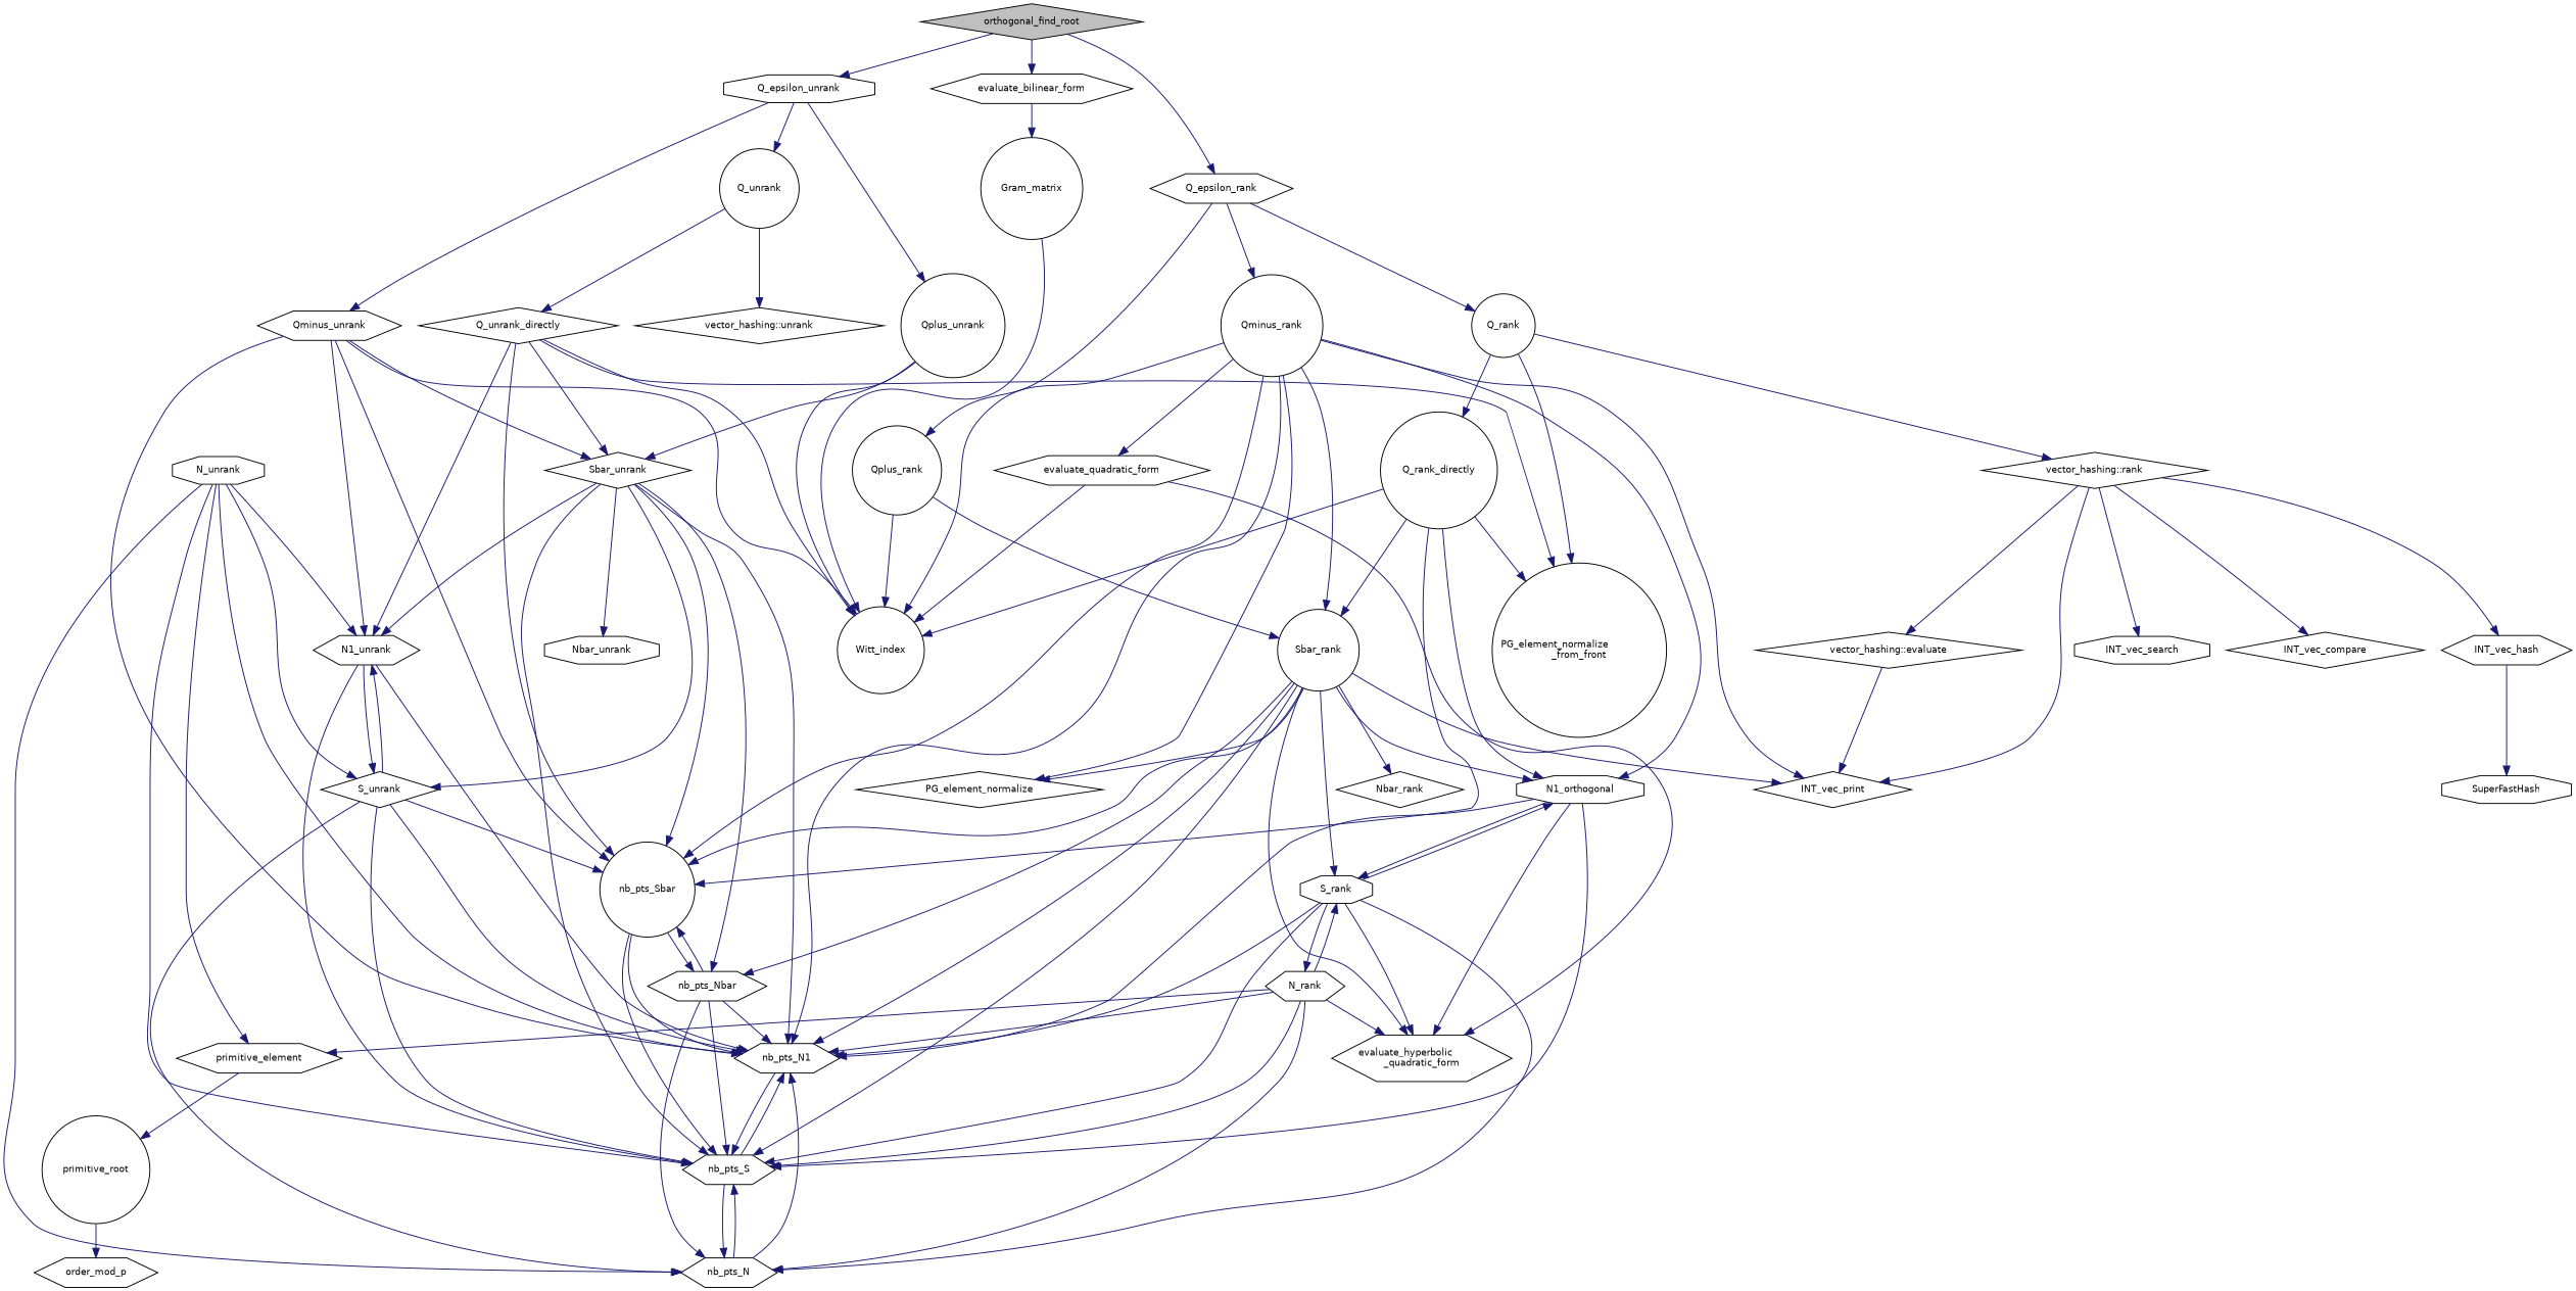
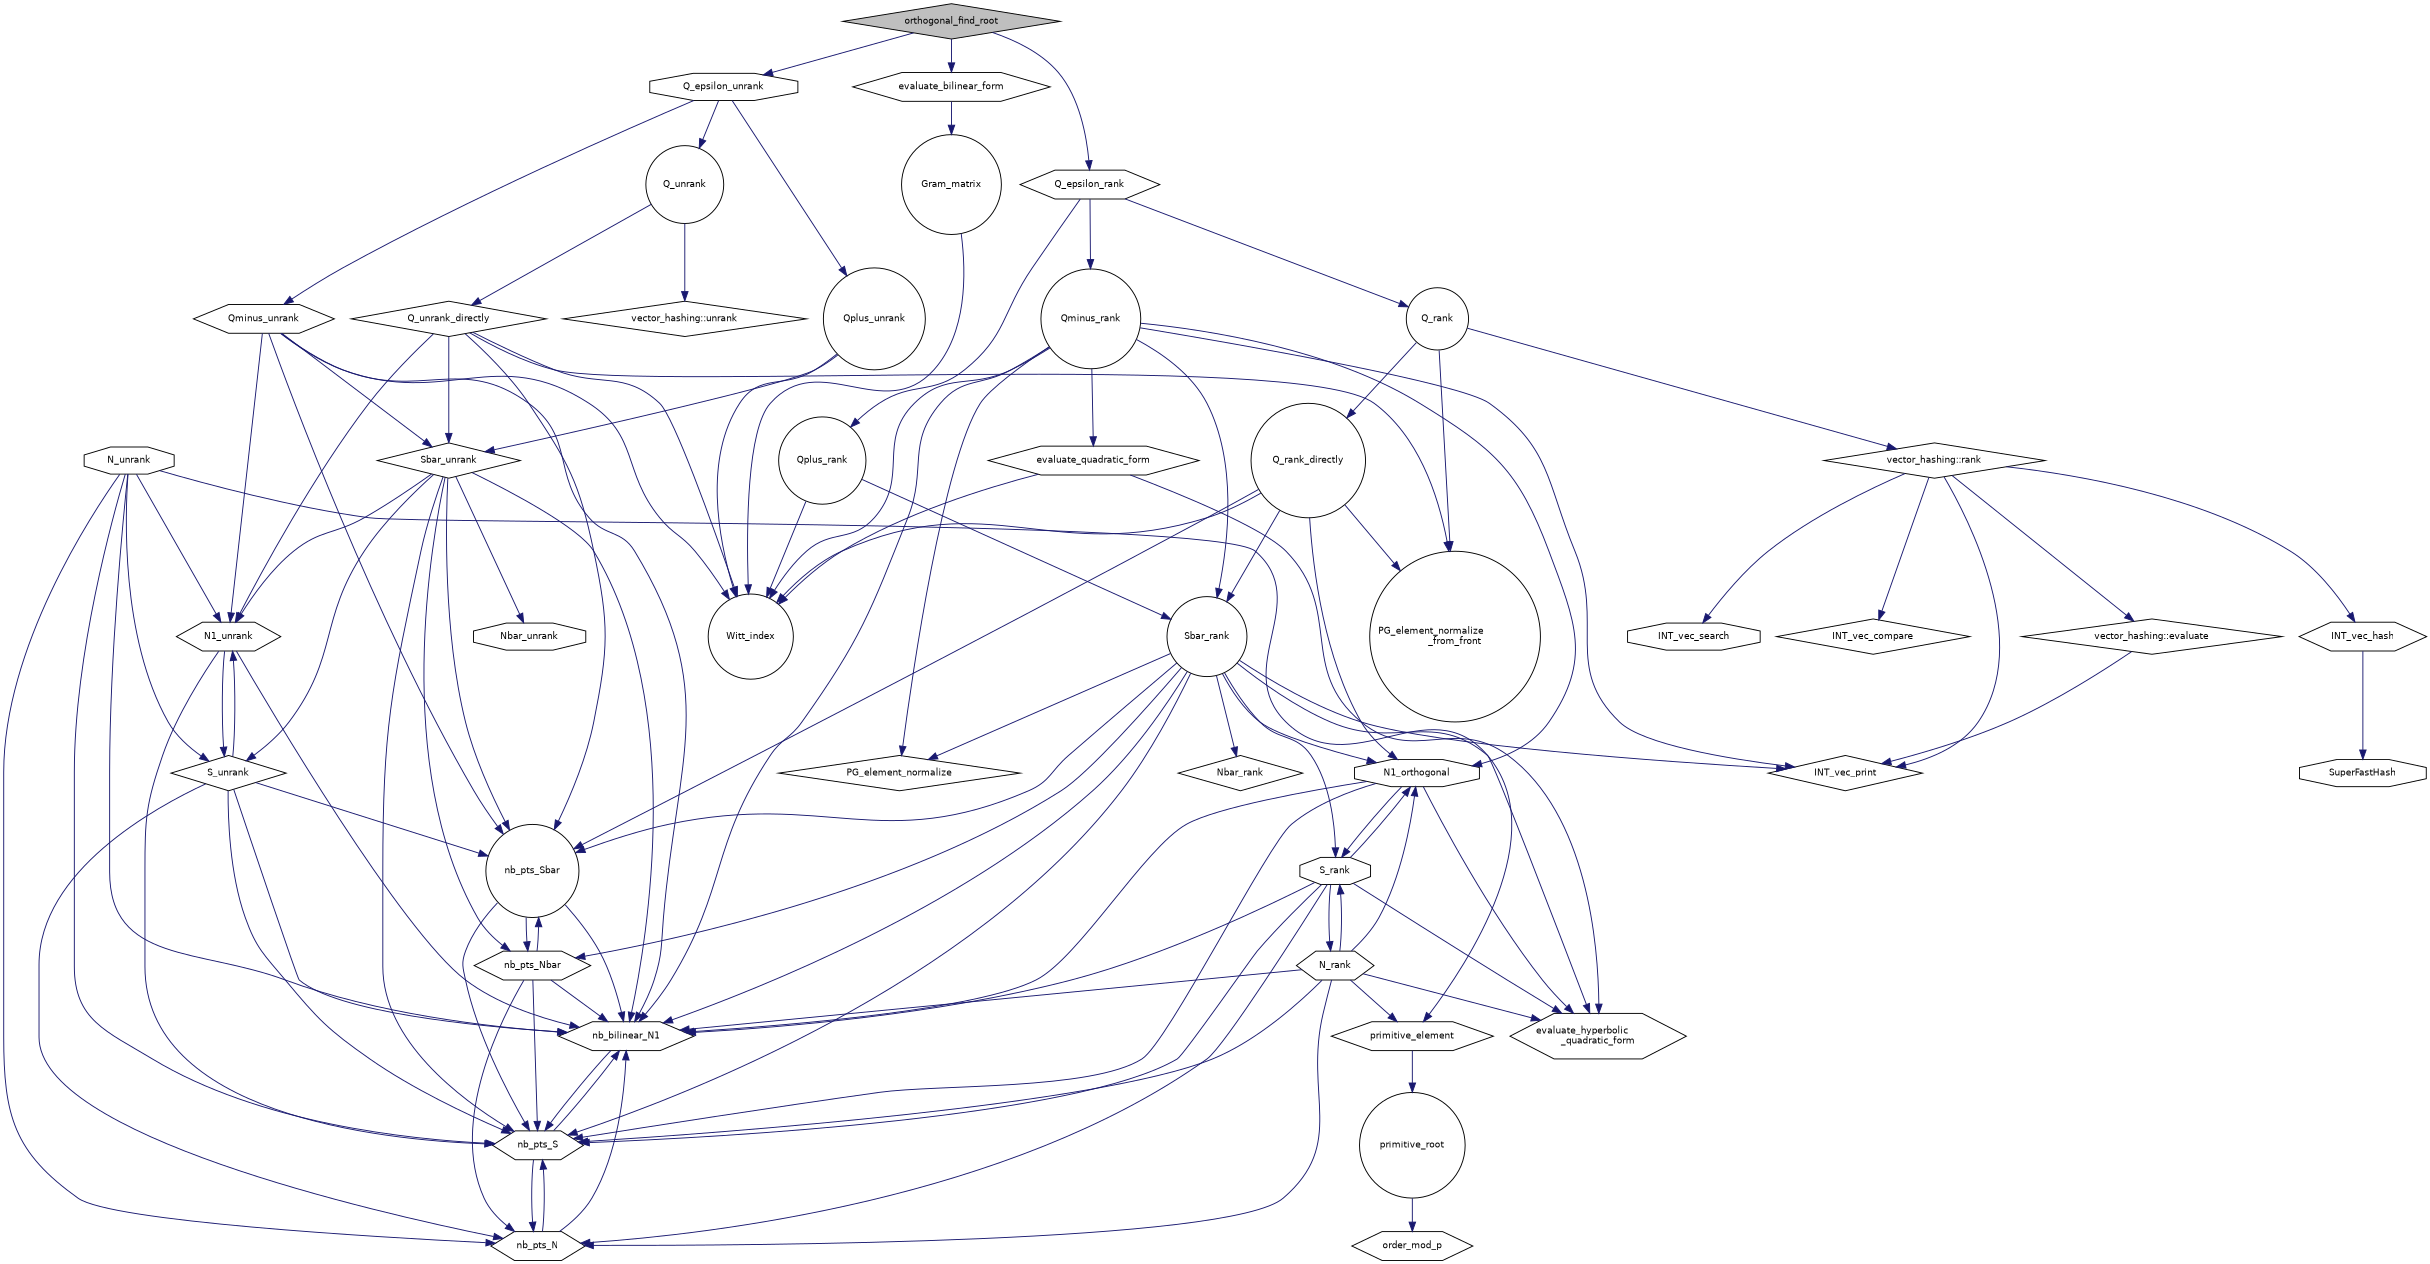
  digraph {
    rankdir=TB
    node [color=black fillcolor=white fontname=Helvetica fontsize=10 shape=hexagon style=filled]
    edge [color=midnightblue fontname=Helvetica fontsize=10 labelfontname=Helvetica labelfontsize=10 style=solid]
    n1 [fillcolor=grey75 fontcolor=black height=0.2 label=orthogonal_find_root shape=diamond width=0.4]
    n2 [height=0.2 label=Q_epsilon_unrank shape=octagon width=0.4]
    n3 [height=0.2 label=evaluate_bilinear_form width=0.4]
    n4 [height=0.2 label=Q_epsilon_rank width=0.4]
    n5 [height=0.2 label=Q_unrank shape=circle width=0.4]
    n6 [height=0.2 label=Qplus_unrank shape=circle width=0.4]
    n7 [height=0.2 label=Qminus_unrank width=0.4]
    n8 [height=0.2 label=Gram_matrix shape=circle width=0.4]
    n9 [height=0.2 label=Witt_index shape=circle width=0.4]
    n10 [height=0.2 label=Q_rank shape=circle width=0.4]
    n11 [height=0.2 label=Qplus_rank shape=circle width=0.4]
    n12 [height=0.2 label=Qminus_rank shape=circle width=0.4]
    n13 [height=0.2 label="vector_hashing::unrank" shape=diamond width=0.4]
    n14 [height=0.2 label=Q_unrank_directly shape=diamond width=0.4]
    n15 [height=0.2 label=Sbar_unrank shape=diamond width=0.4]
    n16 [height=0.2 label=nb_pts_Sbar shape=circle width=0.4]
    n17 [height=0.2 label=N1_unrank width=0.4]
-   n18 [height=0.2 label=nb_pts_N1 width=0.4]
+   n18 [height=0.2 label=nb_bilinear_N1 width=0.4]
    n19 [height=0.2 label="PG_element_normalize\l_from_front" shape=circle width=0.4]
    n20 [height=0.2 label=nb_pts_S width=0.4]
    n21 [height=0.2 label=nb_pts_Nbar width=0.4]
    n22 [height=0.2 label=S_unrank shape=diamond width=0.4]
    n23 [height=0.2 label=Nbar_unrank shape=octagon width=0.4]
    n24 [height=0.2 label=nb_pts_N width=0.4]
    n25 [height=0.2 label=N_unrank shape=octagon width=0.4]
    n26 [height=0.2 label=primitive_element width=0.4]
    n27 [height=0.2 label=primitive_root shape=circle width=0.4]
    n28 [height=0.2 label=order_mod_p width=0.4]
    n29 [height=0.2 label="vector_hashing::rank" shape=diamond width=0.4]
    n30 [height=0.2 label=Q_rank_directly shape=circle width=0.4]
    n31 [height=0.2 label=Sbar_rank shape=circle width=0.4]
    n32 [height=0.2 label=INT_vec_print shape=diamond width=0.4]
    n33 [height=0.2 label=N1_orthogonal shape=octagon width=0.4]
    n34 [height=0.2 label=PG_element_normalize shape=diamond width=0.4]
    n35 [height=0.2 label=evaluate_quadratic_form width=0.4]
    n36 [height=0.2 label=INT_vec_hash width=0.4]
    n37 [height=0.2 label=INT_vec_search shape=octagon width=0.4]
    n38 [height=0.2 label=INT_vec_compare shape=diamond width=0.4]
    n39 [height=0.2 label="vector_hashing::evaluate" shape=diamond width=0.4]
    n40 [height=0.2 label=SuperFastHash shape=octagon width=0.4]
    n41 [height=0.2 label=S_rank shape=octagon width=0.4]
    n42 [height=0.2 label="evaluate_hyperbolic\l_quadratic_form" width=0.4]
    n43 [height=0.2 label=Nbar_rank shape=diamond width=0.4]
    n44 [height=0.2 label=N_rank width=0.4]
    n1 -> n2
    n1 -> n3
    n1 -> n4
    n2 -> n5
    n2 -> n6
    n2 -> n7
    n3 -> n8
    n4 -> n10
    n4 -> n11
    n4 -> n12
    n5 -> n13
    n5 -> n14
    n6 -> n9
    n6 -> n15
    n7 -> n9
    n7 -> n15
    n7 -> n16
    n7 -> n17
    n7 -> n18
    n8 -> n9
    n10 -> n19
    n10 -> n29
    n10 -> n30
    n11 -> n9
    n11 -> n31
    n12 -> n9
-   n12 -> n16
    n12 -> n18
    n12 -> n31
    n12 -> n32
    n12 -> n33
    n12 -> n34
    n12 -> n35
    n14 -> n9
    n14 -> n15
    n14 -> n16
    n14 -> n17
    n14 -> n19
    n15 -> n16
    n15 -> n17
    n15 -> n18
    n15 -> n20
    n15 -> n21
    n15 -> n22
    n15 -> n23
    n16 -> n18
    n16 -> n20
    n16 -> n21
    n17 -> n18
    n17 -> n20
    n17 -> n22
    n18 -> n20
    n20 -> n18
    n20 -> n24
    n21 -> n16
    n21 -> n18
    n21 -> n20
    n21 -> n24
    n22 -> n16
    n22 -> n17
    n22 -> n18
    n22 -> n20
    n22 -> n24
    n24 -> n18
    n24 -> n20
    n25 -> n17
    n25 -> n18
    n25 -> n20
    n25 -> n22
    n25 -> n24
    n25 -> n26
    n26 -> n27
    n27 -> n28
    n29 -> n32
    n29 -> n36
    n29 -> n37
    n29 -> n38
    n29 -> n39
    n30 -> n9
    n30 -> n16
    n30 -> n19
    n30 -> n31
    n30 -> n33
    n31 -> n16
    n31 -> n18
    n31 -> n20
    n31 -> n21
    n31 -> n32
    n31 -> n33
    n31 -> n34
    n31 -> n41
    n31 -> n42
    n31 -> n43
    n33 -> n18
    n33 -> n20
    n33 -> n41
    n33 -> n42
    n35 -> n9
    n35 -> n42
    n36 -> n40
    n39 -> n32
    n41 -> n18
    n41 -> n20
    n41 -> n24
    n41 -> n33
    n41 -> n42
    n41 -> n44
    n44 -> n18
    n44 -> n20
    n44 -> n24
    n44 -> n26
+   n44 -> n33
    n44 -> n41
    n44 -> n42
  }
